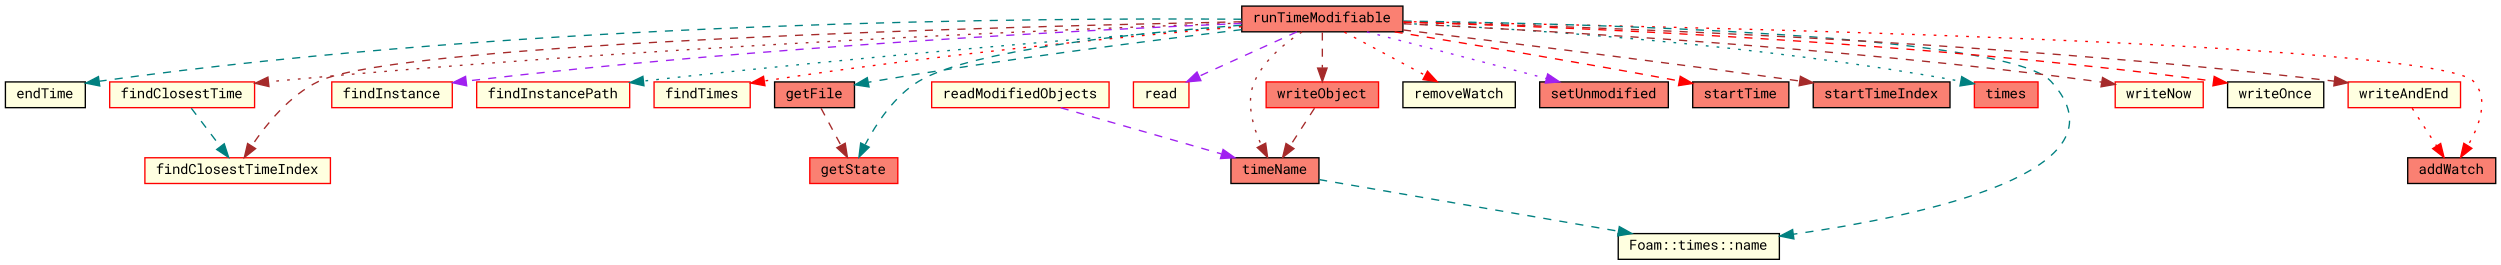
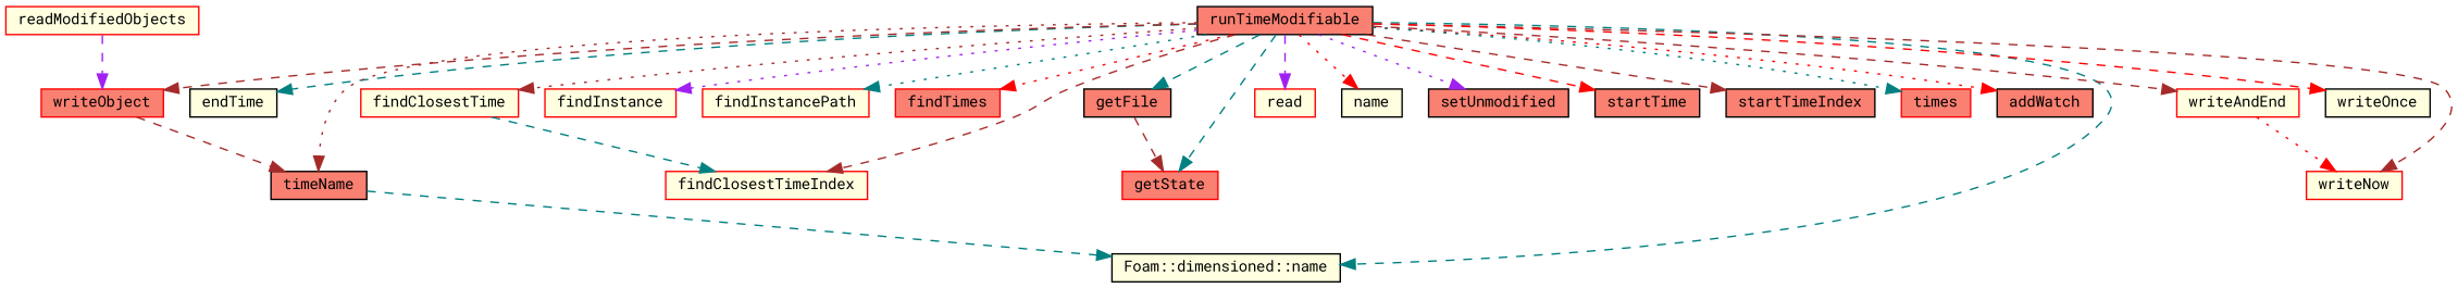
  digraph {
    fontname="Roboto Mono"
    rankdir=TB
    node [color=red fillcolor=lightyellow fontname="Roboto Mono" fontsize=10 shape=record style=filled]
    edge [color=brown fontname="Roboto Mono" fontsize=10 labelfontname=Helvetica labelfontsize=10 style=dashed]
    n1 [color=black fillcolor=salmon fontcolor=black height=0.2 label=runTimeModifiable width=0.4]
    n2 [color=black fillcolor=salmon height=0.2 label=addWatch width=0.4]
    n3 [color=black height=0.2 label=endTime width=0.4]
    n4 [height=0.2 label=findClosestTime width=0.4]
    n5 [height=0.2 label=findClosestTimeIndex width=0.4]
    n6 [height=0.2 label=findInstance width=0.4]
    n7 [height=0.2 label=findInstancePath width=0.4]
-   n8 [height=0.2 label=findTimes width=0.4]
+   n8 [fillcolor=salmon height=0.2 label=findTimes width=0.4]
    n9 [color=black fillcolor=salmon height=0.2 label=getFile width=0.4]
    n10 [fillcolor=salmon height=0.2 label=getState width=0.4]
-   n11 [color=black height=0.2 label="Foam::times::name" width=0.4]
+   n11 [color=black height=0.2 label="Foam::dimensioned::name" width=0.4]
    n12 [height=0.2 label=read width=0.4]
    n13 [fillcolor=salmon height=0.2 label=writeObject width=0.4]
    n14 [color=black fillcolor=salmon height=0.2 label=timeName width=0.4]
-   n15 [color=black height=0.2 label=removeWatch width=0.4]
+   n15 [color=black height=0.2 label=name width=0.4]
    n16 [color=black fillcolor=salmon height=0.2 label=setUnmodified width=0.4]
    n17 [color=black fillcolor=salmon height=0.2 label=startTime width=0.4]
    n18 [color=black fillcolor=salmon height=0.2 label=startTimeIndex width=0.4]
    n19 [fillcolor=salmon height=0.2 label=times width=0.4]
    n20 [height=0.2 label=writeAndEnd width=0.4]
    n21 [height=0.2 label=writeNow width=0.4]
    n22 [color=black height=0.2 label=writeOnce width=0.4]
    n23 [height=0.2 label=readModifiedObjects width=0.4]
    n1 -> n2 [color=red style=dotted]
    n1 -> n3 [color=teal]
    n1 -> n4 [style=dotted]
    n1 -> n5
-   n1 -> n6 [color=purple]
+   n1 -> n6 [color=purple style=dotted]
    n1 -> n7 [color=teal style=dotted]
    n1 -> n8 [color=red style=dotted]
    n1 -> n9 [color=teal]
    n1 -> n10 [color=teal]
    n1 -> n11 [color=teal]
    n1 -> n12 [color=purple]
    n1 -> n13
    n1 -> n14 [style=dotted]
    n1 -> n15 [color=red style=dotted]
    n1 -> n16 [color=purple style=dotted]
    n1 -> n17 [color=red]
    n1 -> n18
    n1 -> n19 [color=teal style=dotted]
    n1 -> n20
    n1 -> n21
    n1 -> n22 [color=red]
    n4 -> n5 [color=teal]
    n9 -> n10
    n13 -> n14
    n14 -> n11 [color=teal]
-   n20 -> n2 [color=red style=dotted]
-   n23 -> n14 [color=purple]
+   n20 -> n21 [color=red style=dotted]
+   n23 -> n13 [color=purple]
  }
